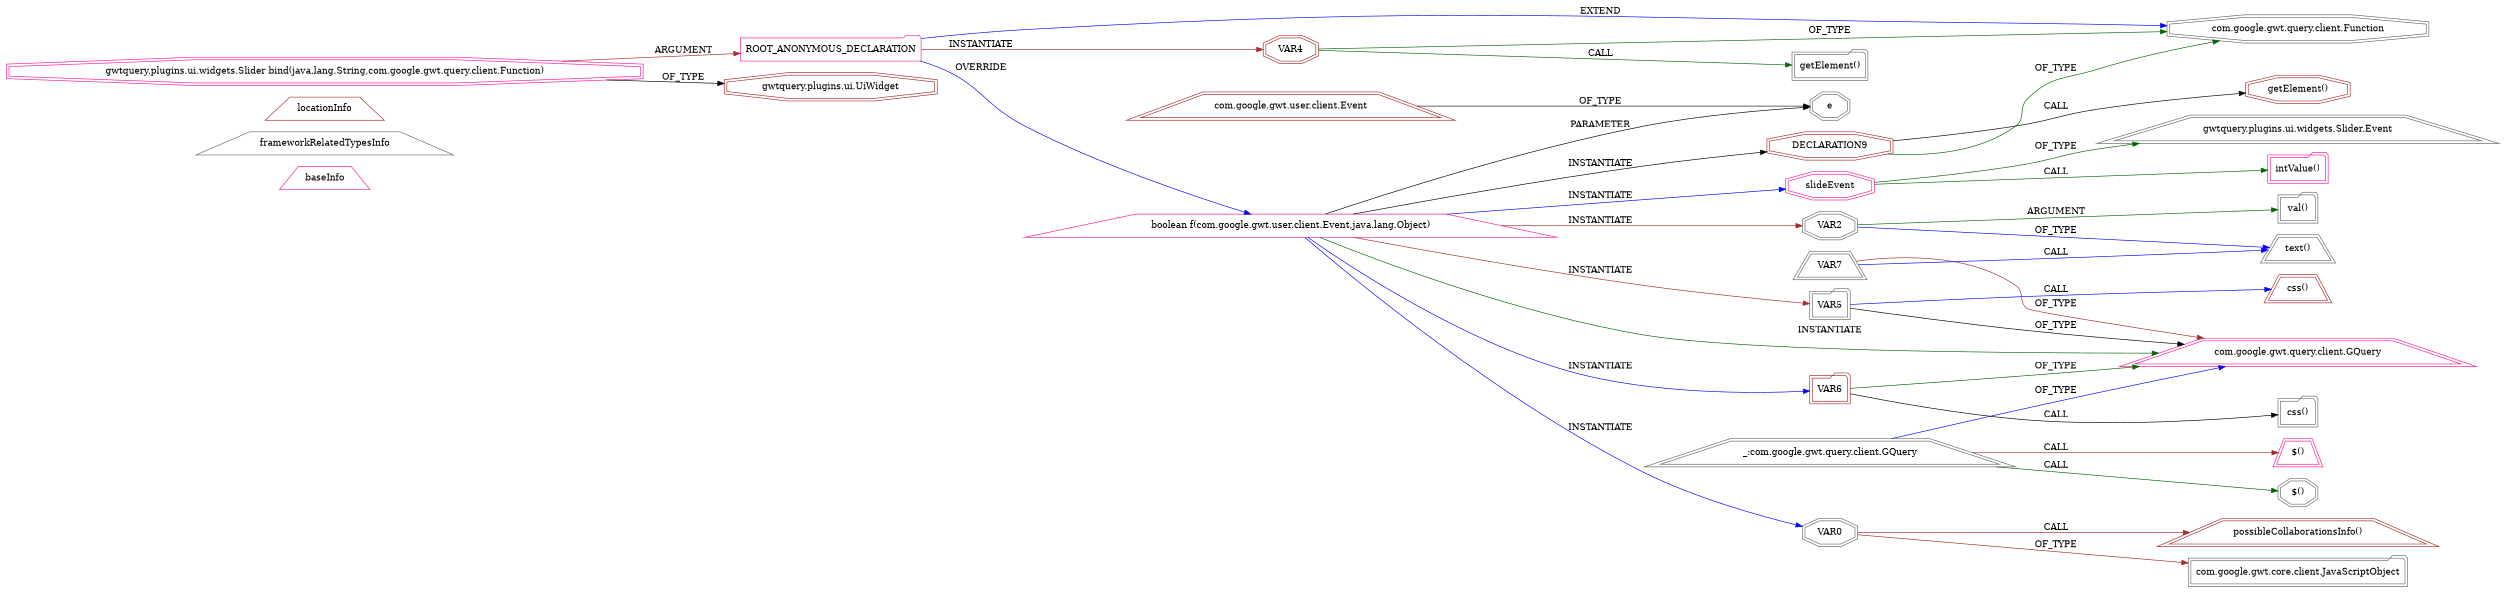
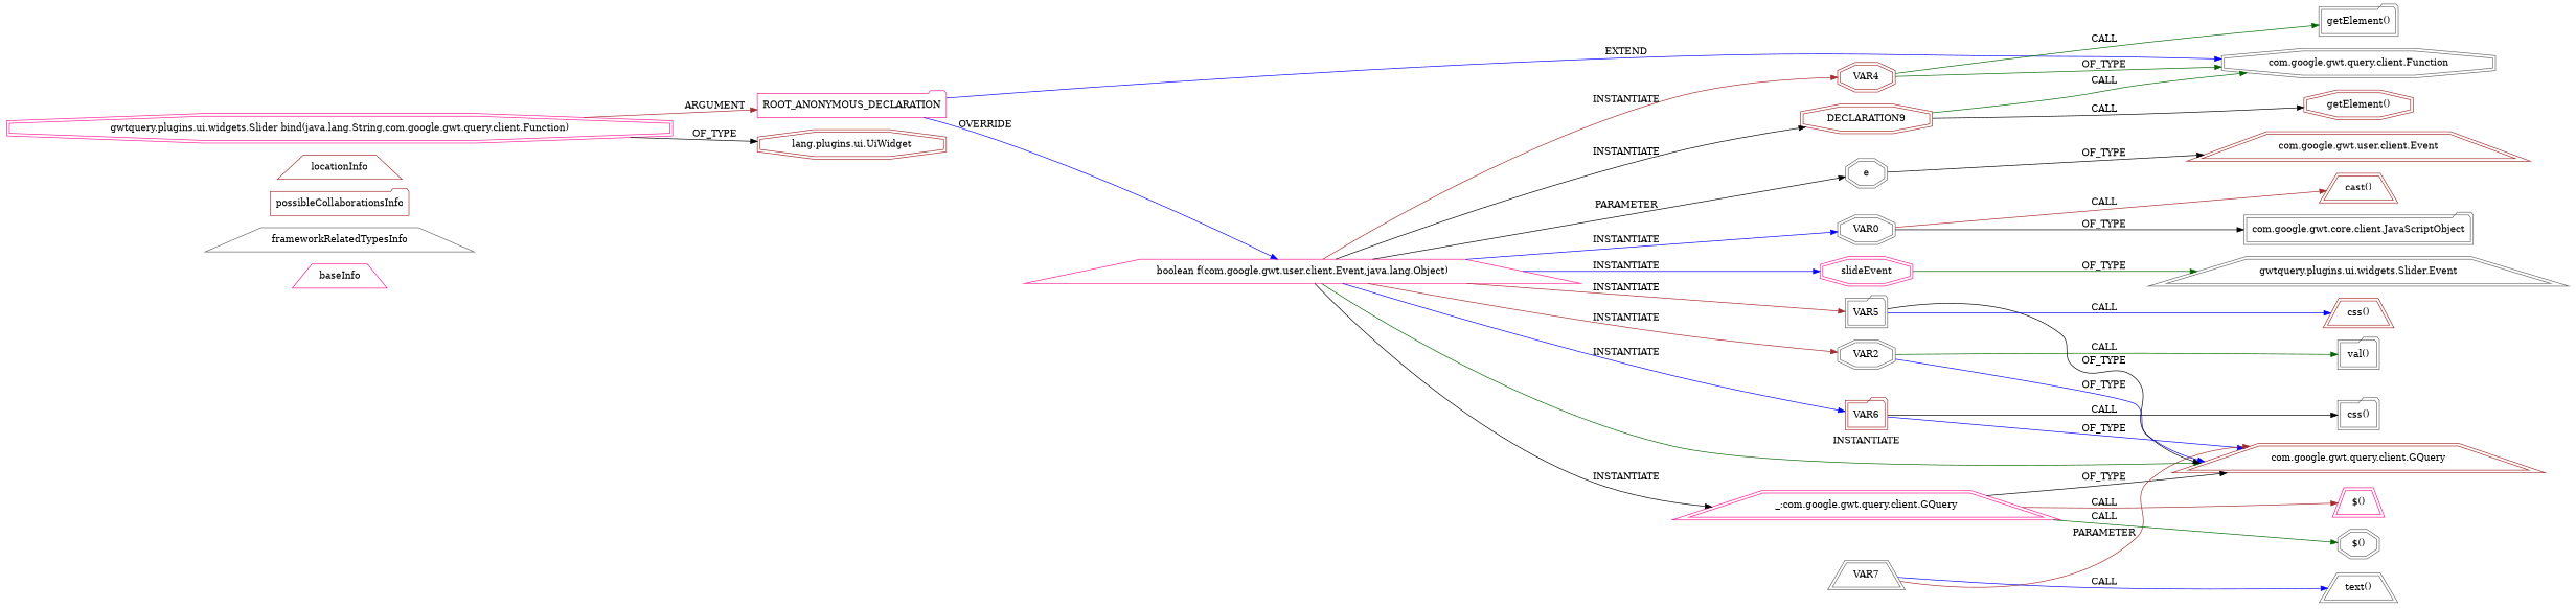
  digraph {
    rankdir=LR
    node [color=gray40 shape=trapezium isFrameworkType=true vertexType=INSIDE_CALL peripheries=2]
    edge [color=black]
    baseInfo [category=extension_graph color=deeppink graphId=3646 isAnonymous=true possibleRelation=false isFrameworkType="" vertexType="" peripheries=""]
    frameworkRelatedTypesInfo [0="com.google.gwt.query.client.Function" isFrameworkType="" vertexType="" peripheries=""]
+   possibleCollaborationsInfo [color=brown shape=folder isFrameworkType="" vertexType="" peripheries=""]
    locationInfo [color=brown contextSignature="void setupElement()" filePath="/luxferrari-AlgebrApp/AlgebrApp-master/AlgebrApp/src/org/luxferrari/algebrapp/client/IncrementSlider.java" graphId=3646 projectName="luxferrari-AlgebrApp" isFrameworkType="" vertexType="" peripheries=""]
    n5 [color=deeppink isFrameworkType=false label=ROOT_ANONYMOUS_DECLARATION shape=folder vertexType=ROOT_ANONYMOUS_DECLARATION peripheries=""]
    n6 [label="com.google.gwt.query.client.Function" shape=octagon vertexType=FRAMEWORK_CLASS_TYPE]
    n7 [color=deeppink isFrameworkType=false label="boolean f(com.google.gwt.user.client.Event,java.lang.Object)" vertexType=OVERRIDING_METHOD_DECLARATION peripheries=""]
    n8 [label=e shape=octagon vertexType=PARAMETER_DECLARATION]
    n9 [label=VAR0 shape=octagon vertexType=VARIABLE_EXPRESION]
    n10 [color=deeppink label=slideEvent shape=octagon vertexType=VARIABLE_EXPRESION]
    n11 [label=VAR2 shape=octagon vertexType=VARIABLE_EXPRESION]
-   n12 [label="_:com.google.gwt.query.client.GQuery" vertexType=VARIABLE_EXPRESION]
+   n12 [color=deeppink label="_:com.google.gwt.query.client.GQuery" vertexType=VARIABLE_EXPRESION]
    n13 [color=brown label=VAR4 shape=octagon vertexType=VARIABLE_EXPRESION]
    n14 [label=VAR5 shape=folder vertexType=VARIABLE_EXPRESION]
    n15 [color=brown label=VAR6 shape=folder vertexType=VARIABLE_EXPRESION]
    n16 [color=brown label=DECLARATION9 shape=octagon vertexType=VARIABLE_EXPRESION]
-   n17 [color=deeppink label="com.google.gwt.query.client.GQuery" vertexType=FRAMEWORK_CLASS_TYPE]
+   n17 [color=brown label="com.google.gwt.query.client.GQuery" vertexType=FRAMEWORK_CLASS_TYPE]
    n18 [color=deeppink label="gwtquery.plugins.ui.widgets.Slider bind(java.lang.String,com.google.gwt.query.client.Function)" shape=octagon vertexType=OUTSIDE_CALL]
-   n19 [color=brown label="gwtquery.plugins.ui.UiWidget" shape=octagon vertexType=FRAMEWORK_CLASS_TYPE]
+   n19 [color=brown label="lang.plugins.ui.UiWidget" shape=octagon vertexType=FRAMEWORK_CLASS_TYPE]
    n20 [color=brown label="com.google.gwt.user.client.Event" vertexType=FRAMEWORK_CLASS_TYPE]
    n21 [label="com.google.gwt.core.client.JavaScriptObject" shape=folder vertexType=FRAMEWORK_CLASS_TYPE]
-   n22 [color=brown label="possibleCollaborationsInfo()"]
+   n22 [color=brown label="cast()"]
    n23 [label="gwtquery.plugins.ui.widgets.Slider.Event" vertexType=FRAMEWORK_CLASS_TYPE]
-   n24 [color=deeppink label="intValue()" shape=folder]
    n25 [label="val()" shape=folder]
    n26 [label="$()" shape=octagon]
    n27 [color=deeppink label="$()"]
    n28 [label="getElement()" shape=folder]
    n29 [color=brown label="css()"]
    n30 [label="css()" shape=folder]
    n31 [label=VAR7 vertexType=VARIABLE_EXPRESION]
    n32 [label="text()"]
    n33 [color=brown label="getElement()" shape=octagon]
    n5 -> n6 [color=blue label=EXTEND]
    n5 -> n7 [color=blue label=OVERRIDE]
    n7 -> n8 [label=PARAMETER]
    n7 -> n9 [color=blue label=INSTANTIATE]
    n7 -> n10 [color=blue label=INSTANTIATE]
    n7 -> n11 [color=brown label=INSTANTIATE]
-   n5 -> n13 [color=brown label=INSTANTIATE]
+   n7 -> n12 [label=INSTANTIATE]
+   n7 -> n13 [color=brown label=INSTANTIATE]
    n7 -> n14 [color=brown label=INSTANTIATE]
    n7 -> n15 [color=blue label=INSTANTIATE]
    n7 -> n16 [label=INSTANTIATE]
    n7 -> n17 [color=darkgreen label=INSTANTIATE]
-   n20 -> n8 [label=OF_TYPE]
-   n9 -> n21 [color=brown label=OF_TYPE]
+   n8 -> n20 [label=OF_TYPE]
+   n9 -> n21 [label=OF_TYPE]
    n9 -> n22 [color=brown label=CALL]
    n10 -> n23 [color=darkgreen label=OF_TYPE]
-   n10 -> n24 [color=darkgreen label=CALL]
-   n11 -> n32 [color=blue label=OF_TYPE]
-   n11 -> n25 [color=darkgreen label=ARGUMENT]
-   n12 -> n17 [color=blue label=OF_TYPE]
+   n11 -> n17 [color=blue label=OF_TYPE]
+   n11 -> n25 [color=darkgreen label=CALL]
+   n12 -> n17 [label=OF_TYPE]
    n12 -> n26 [color=darkgreen label=CALL]
    n12 -> n27 [color=brown label=CALL]
    n13 -> n6 [color=darkgreen label=OF_TYPE]
    n13 -> n28 [color=darkgreen label=CALL]
    n14 -> n17 [label=OF_TYPE]
    n14 -> n29 [color=blue label=CALL]
-   n15 -> n17 [color=darkgreen label=OF_TYPE]
+   n15 -> n17 [color=blue label=OF_TYPE]
    n15 -> n30 [label=CALL]
-   n16 -> n6 [color=darkgreen label=OF_TYPE]
+   n16 -> n6 [color=darkgreen label=CALL]
    n16 -> n33 [label=CALL]
    n18 -> n5 [color=brown label=ARGUMENT]
    n18 -> n19 [label=OF_TYPE]
-   n31 -> n17 [color=brown label=OF_TYPE]
+   n31 -> n17 [color=brown label=PARAMETER]
    n31 -> n32 [color=blue label=CALL]
  }
